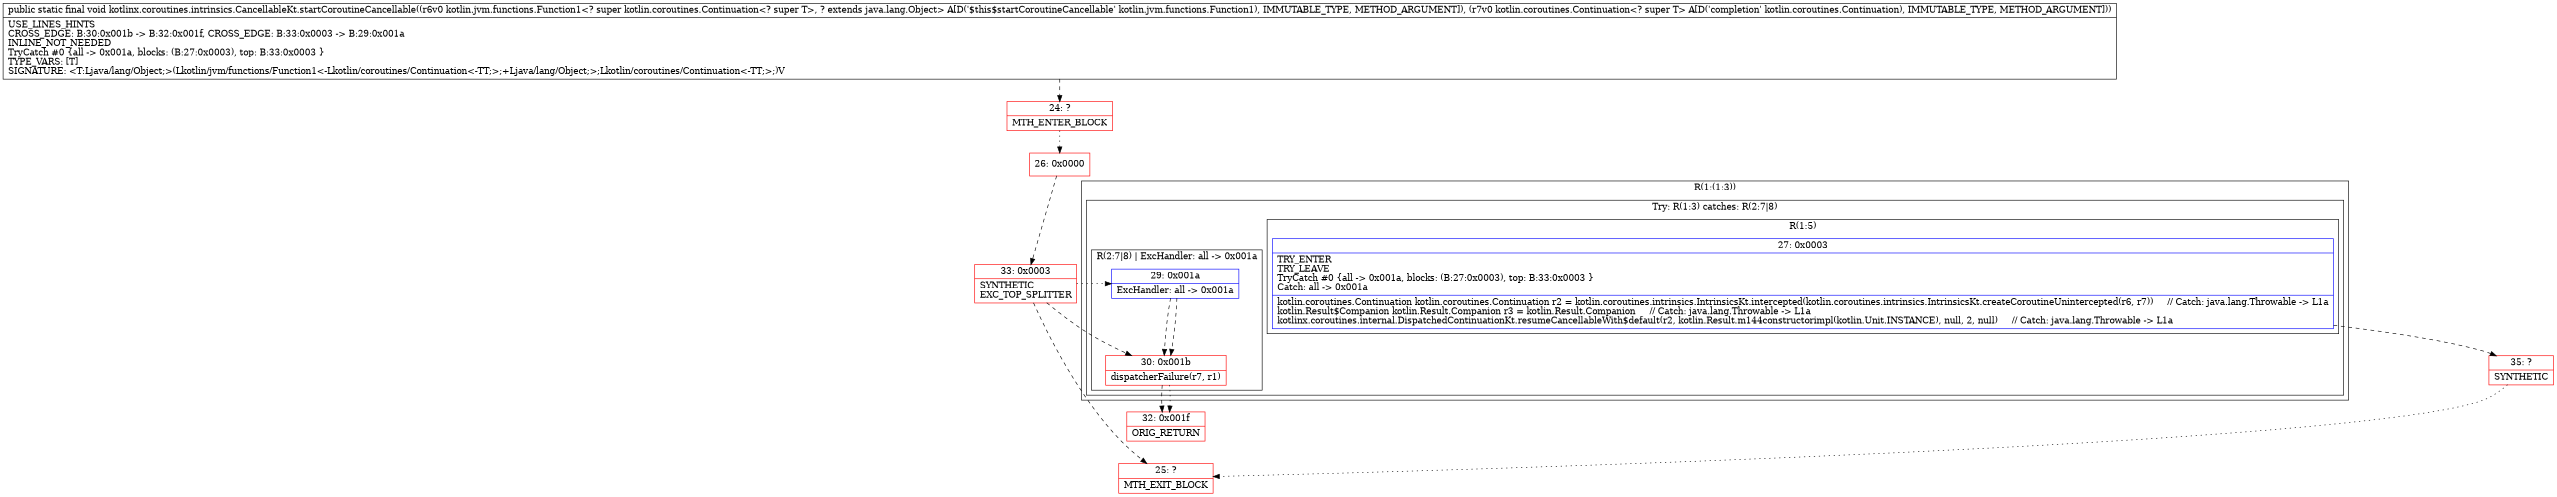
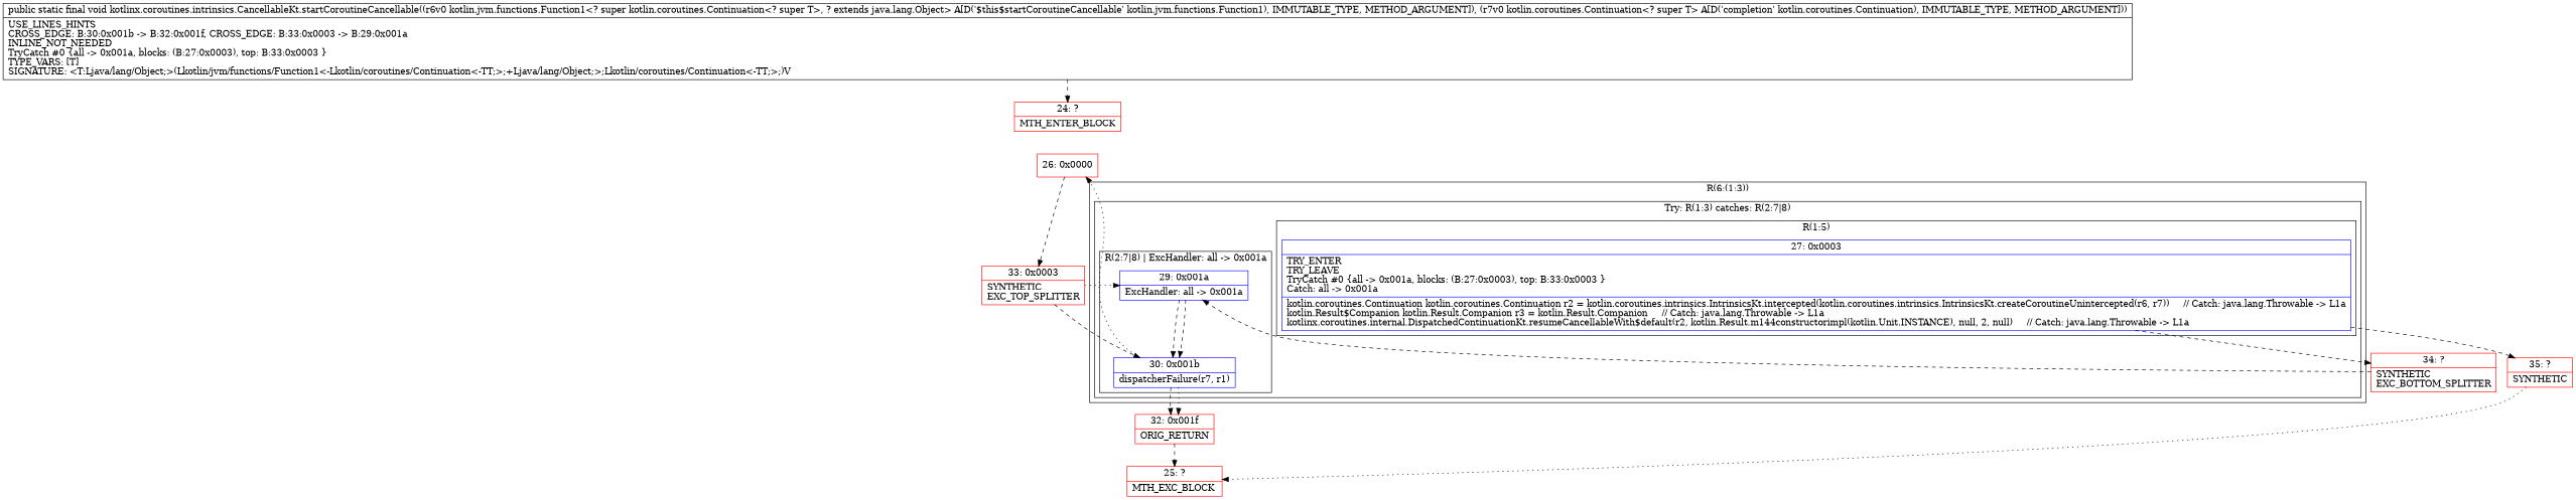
  digraph {
    node [color=red shape=record]
    edge [style=dashed]
    n1 [color=blue label="{27\:\ 0x0003|TRY_ENTER\lTRY_LEAVE\lTryCatch #0 \{all \-\> 0x001a, blocks: (B:27:0x0003), top: B:33:0x0003 \}\lCatch: all \-\> 0x001a\l|kotlin.coroutines.Continuation kotlin.coroutines.Continuation r2 = kotlin.coroutines.intrinsics.IntrinsicsKt.intercepted(kotlin.coroutines.intrinsics.IntrinsicsKt.createCoroutineUnintercepted(r6, r7))     \/\/ Catch: java.lang.Throwable \-\> L1a\lkotlin.Result$Companion kotlin.Result.Companion r3 = kotlin.Result.Companion     \/\/ Catch: java.lang.Throwable \-\> L1a\lkotlinx.coroutines.internal.DispatchedContinuationKt.resumeCancellableWith$default(r2, kotlin.Result.m144constructorimpl(kotlin.Unit.INSTANCE), null, 2, null)     \/\/ Catch: java.lang.Throwable \-\> L1a\l}"]
    n2 [color=blue label="{29\:\ 0x001a|ExcHandler: all \-\> 0x001a\l}"]
-   n3 [label="{30\:\ 0x001b|dispatcherFailure(r7, r1)\l}"]
+   n3 [color=blue label="{30\:\ 0x001b|dispatcherFailure(r7, r1)\l}"]
+   n4 [label="{34\:\ ?|SYNTHETIC\lEXC_BOTTOM_SPLITTER\l}"]
    n5 [label="{35\:\ ?|SYNTHETIC\l}"]
    n6 [label="{32\:\ 0x001f|ORIG_RETURN\l}"]
-   n7 [label="{25\:\ ?|MTH_EXIT_BLOCK\l}"]
+   n7 [label="{25\:\ ?|MTH_EXC_BLOCK\l}"]
    n8 [label="{24\:\ ?|MTH_ENTER_BLOCK\l}"]
    n9 [label="{26\:\ 0x0000}"]
    n10 [label="{33\:\ 0x0003|SYNTHETIC\lEXC_TOP_SPLITTER\l}"]
    n11 [label="{public static final void kotlinx.coroutines.intrinsics.CancellableKt.startCoroutineCancellable((r6v0 kotlin.jvm.functions.Function1\<? super kotlin.coroutines.Continuation\<? super T\>, ? extends java.lang.Object\> A[D('$this$startCoroutineCancellable' kotlin.jvm.functions.Function1), IMMUTABLE_TYPE, METHOD_ARGUMENT]), (r7v0 kotlin.coroutines.Continuation\<? super T\> A[D('completion' kotlin.coroutines.Continuation), IMMUTABLE_TYPE, METHOD_ARGUMENT]))  | USE_LINES_HINTS\lCROSS_EDGE: B:30:0x001b \-\> B:32:0x001f, CROSS_EDGE: B:33:0x0003 \-\> B:29:0x001a\lINLINE_NOT_NEEDED\lTryCatch #0 \{all \-\> 0x001a, blocks: (B:27:0x0003), top: B:33:0x0003 \}\lTYPE_VARS: [T]\lSIGNATURE: \<T:Ljava\/lang\/Object;\>(Lkotlin\/jvm\/functions\/Function1\<\-Lkotlin\/coroutines\/Continuation\<\-TT;\>;+Ljava\/lang\/Object;\>;Lkotlin\/coroutines\/Continuation\<\-TT;\>;)V\l}" color=""]
    subgraph cluster_1 {
-     label="R(1:(1:3))"
+     label="R(6:(1:3))"
      subgraph cluster_2 {
        label="Try: R(1:3) catches: R(2:7|8)"
        subgraph cluster_3 {
          label="R(1:5)"
          n1
        }
        subgraph cluster_4 {
          label="R(2:7|8) | ExcHandler: all \-\> 0x001a\l"
          n2
          n3
        }
      }
    }
    subgraph cluster_5 {
      label="R(2:7|8) | ExcHandler: all \-\> 0x001a\l"
    }
+   n1 -> n4
    n1 -> n5
    n2 -> n3
    n2 -> n3
    n3 -> n6
    n3 -> n6 [style=dotted]
+   n4 -> n2
    n5 -> n7 [style=dotted]
-   n10 -> n7
-   n8 -> n9 [style=dotted]
+   n6 -> n7
+   n3 -> n9 [style=dotted]
    n9 -> n10
    n10 -> n2 [style=dotted]
    n10 -> n3
    n11 -> n8
  }
